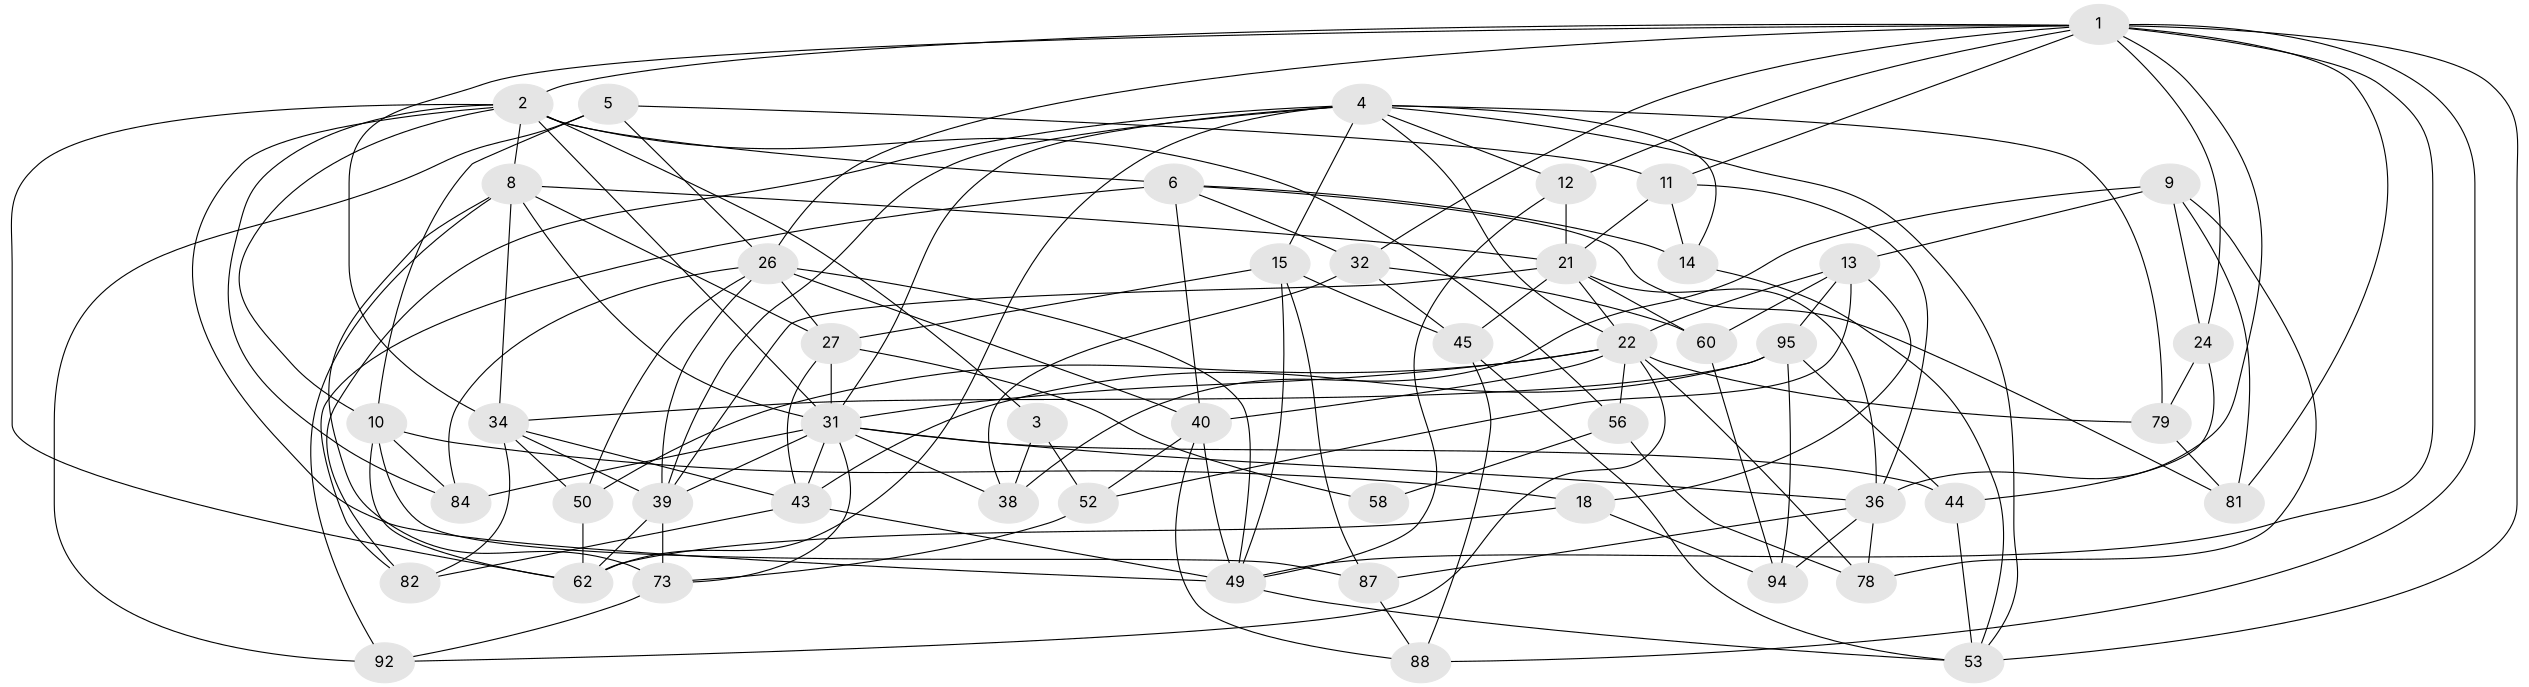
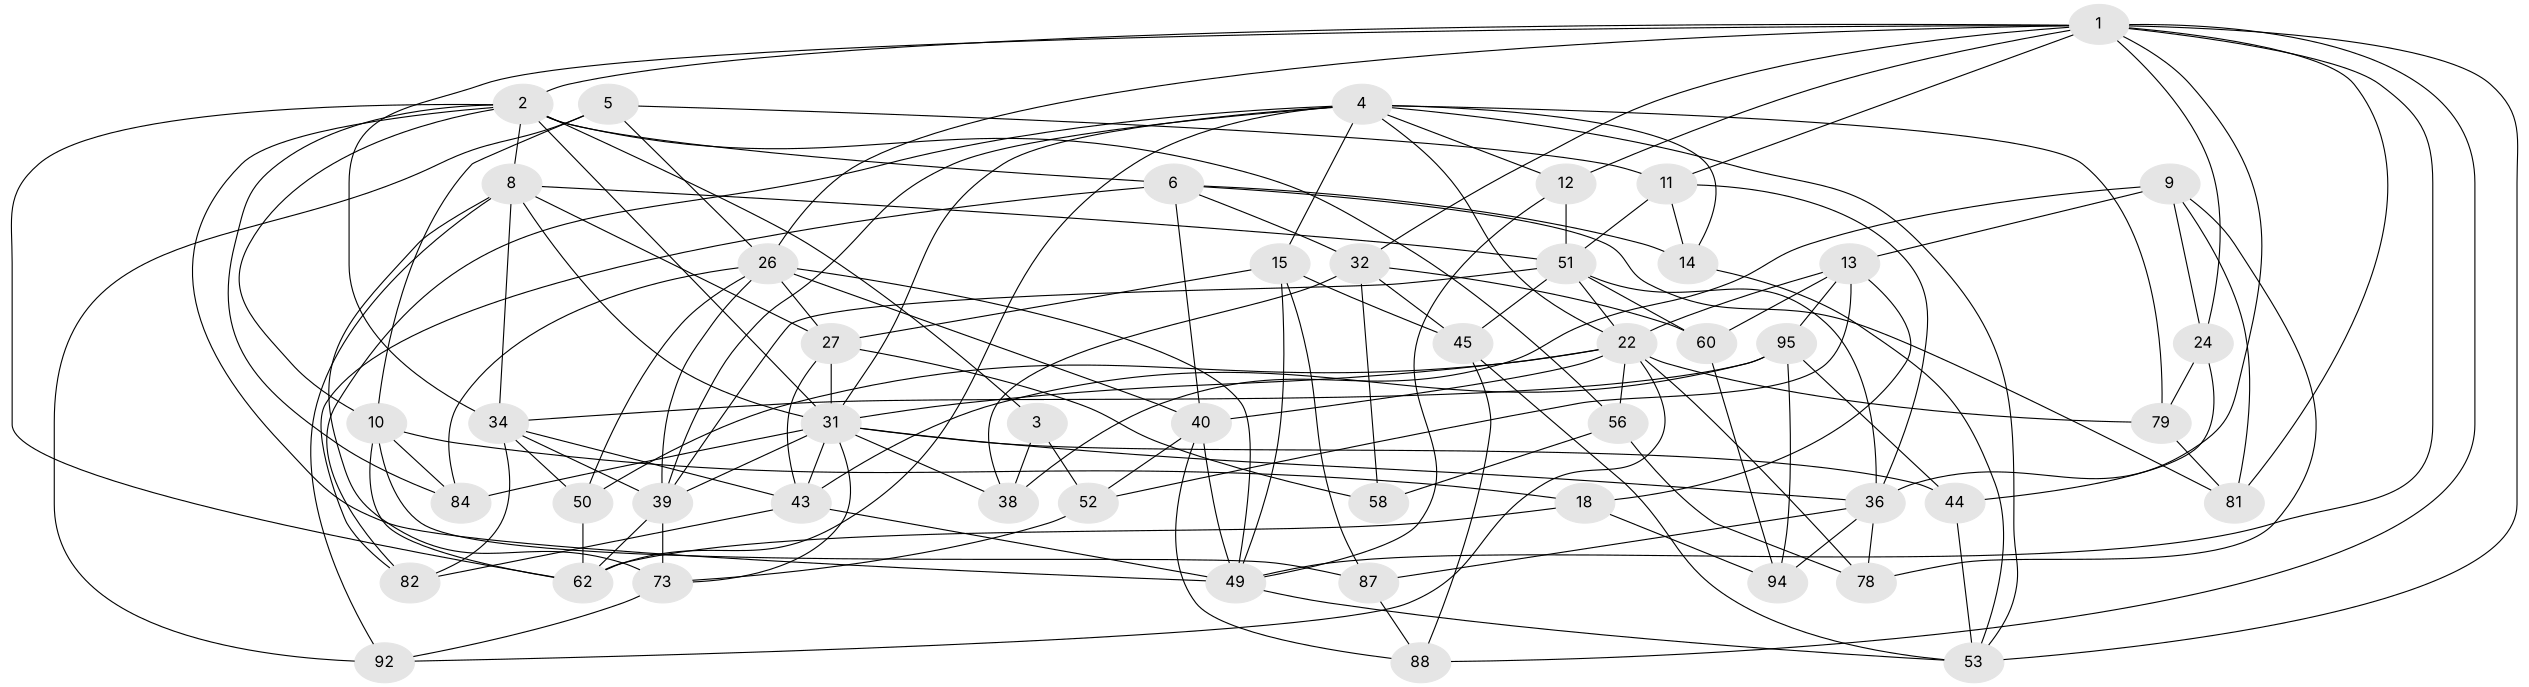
  graph {
    fontname=Inter
    node [color=gray90 fontname=Inter style=filled]
    edge [fontname=Inter]
    1 [super="+69+19+16"]
    2 [super="+20+7"]
    11 [super="+91"]
    12
    24
    26 [super="+77+48"]
    32 [super="+85"]
    34 [super="+95+90+35"]
    36 [super="+72+64"]
    49 [super="+54"]
    53 [super="+70"]
    81
    88
    3
    6 [super="+76"]
    8 [super="+51+74"]
    10 [super="+37"]
    31 [super="+42+61"]
    56
    62 [super="+89"]
    84
    14
-   21 [super="+75+23"]
+   21 [super="+75+23" label=51]
    79
    44
    39 [super="+55"]
    40 [super="+71"]
    27 [super="+86"]
    50
    38 [super="+67"]
    60
    n32 [label=45 super="+93"]
    58
    82
    43 [super="+45"]
    78
    87
    94
    52
    92
    73 [super="+97"]
    18
    4 [super="+68+30+63"]
    15 [super="+17"]
    22 [super="+33+41"]
    5
    9 [super="+59"]
    13 [super="+99"]
    n49 [label=95 super="+29+66"]
    1 -- 2
    1 -- 11
    1 -- 12
    1 -- 24
    1 -- 26
    1 -- 32
    1 -- 34
    1 -- 36
    1 -- 49
    1 -- 53
    1 -- 81
    1 -- 88
    2 -- 49
    2 -- 3
    2 -- 6
    2 -- 8
    2 -- 10
    2 -- 31
    2 -- 56
    2 -- 62
    2 -- 84
    11 -- 36 [weight=2]
    11 -- 14
    11 -- 21
    12 -- 49
    12 -- 21
    24 -- 79
    24 -- 44
    26 -- 49
    26 -- 84
    26 -- 39
    26 -- 40
    26 -- 27
    26 -- 50
    32 -- 38
    32 -- 60
    32 -- n32
+   32 -- 58
    34 -- 39
    34 -- 50
    34 -- 82
    34 -- 43
    36 -- 78
    36 -- 87
    36 -- 94
    49 -- 53
    3 -- 38
    3 -- 52
    6 -- 32
    6 -- 81
    6 -- 14
    6 -- 40
    6 -- 82
    8 -- 34
    8 -- 31
    8 -- 21
    8 -- 27
    8 -- 92
    8 -- 73 [weight=2]
    10 -- 62
    10 -- 84
    10 -- 87
    10 -- 18
    31 -- 36
    31 -- 84
    31 -- 44
    31 -- 39
    31 -- 38
    31 -- 43
    31 -- 73
    56 -- 58
    56 -- 78
    14 -- 53
    21 -- 36
    21 -- 39
    21 -- 60
    21 -- n32
    21 -- 22
    79 -- 81
    44 -- 53
    39 -- 62
    39 -- 73
    40 -- 49
    40 -- 88
    40 -- 52
    27 -- 31
    27 -- 58
    27 -- 43
    50 -- 62
    60 -- 94
    n32 -- 53
    n32 -- 88
    43 -- 49
    43 -- 82
    87 -- 88
    52 -- 73
    73 -- 92
    18 -- 62
    18 -- 94
    4 -- 12
    4 -- 53
    4 -- 31
    4 -- 62
    4 -- 14
    4 -- 79
    4 -- 39
    4 -- 82
    4 -- 15
    4 -- 22
    15 -- 49
    15 -- 27
    15 -- n32 [weight=2]
    15 -- 87
    22 -- 31
    22 -- 56
    22 -- 79
    22 -- 40
    22 -- 50
    22 -- 78
    22 -- 92
    5 -- 11
    5 -- 26
    5 -- 10
    5 -- 92
    9 -- 24
    9 -- 81
    9 -- 38 [weight=2]
    9 -- 78
    9 -- 13
    13 -- 60
    13 -- 52
    13 -- 18
    13 -- 22
    13 -- n49
    n49 -- 34 [weight=4]
    n49 -- 44
    n49 -- 43
    n49 -- 94
  }
